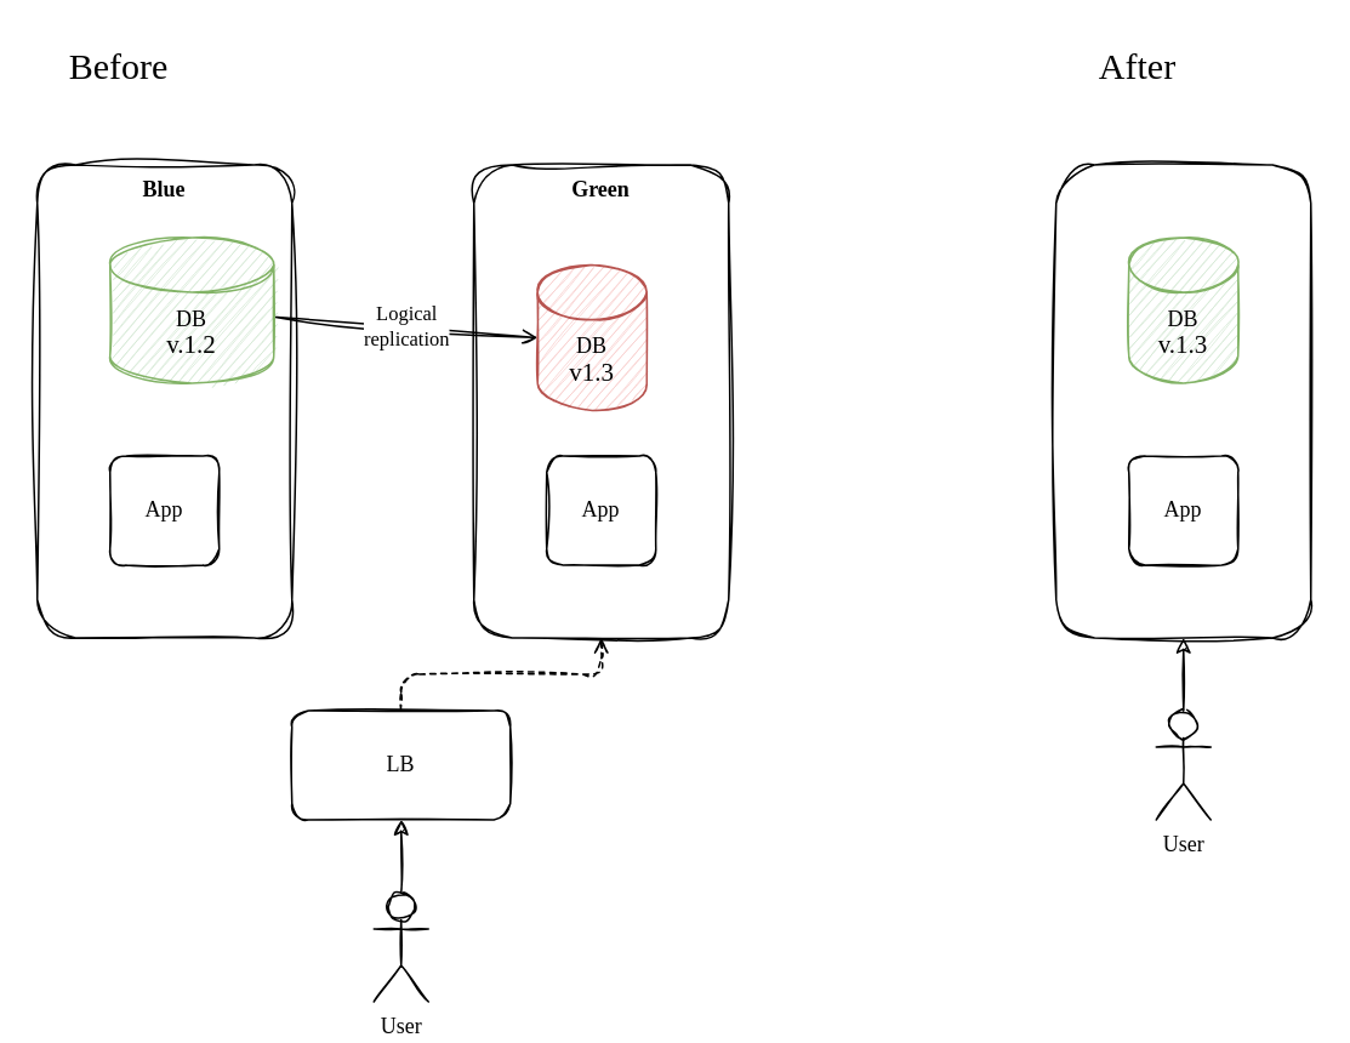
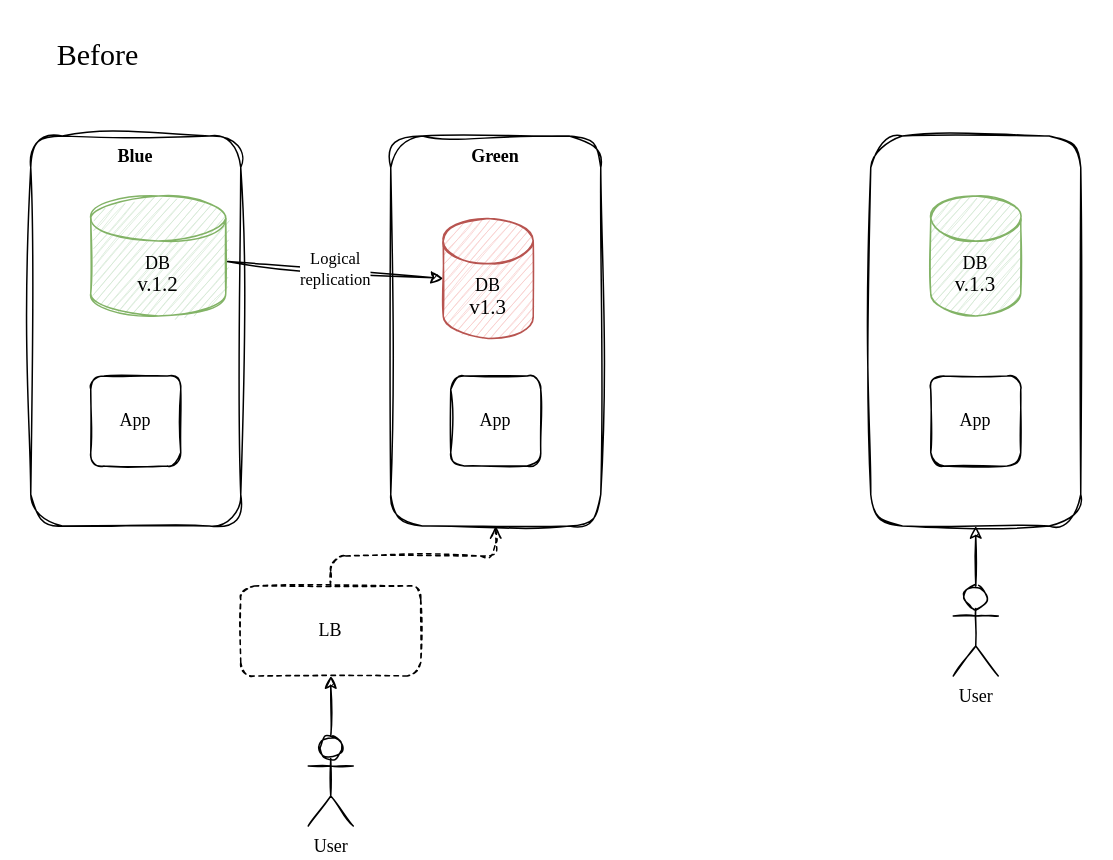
  <mxCell id="0" />
  <mxCell id="1" parent="0" />
  <mxCell id="2" value="Blue" style="rounded=1;whiteSpace=wrap;html=1;sketch=1;curveFitting=1;jiggle=2;fontFamily=Architects Daughter;fontSource=https%3A%2F%2Ffonts.googleapis.com%2Fcss%3Ffamily%3DArchitects%2BDaughter;verticalAlign=top;fontStyle=1;fillColor=none;" parent="1" vertex="1"><mxGeometry y="90" width="140" height="260" as="geometry" x="20" /></mxCell>
- <mxCell id="3" value="Logical&lt;br&gt;replication" style="edgeStyle=none;html=1;entryX=0;entryY=0.5;entryDx=0;entryDy=0;entryPerimeter=0;fontFamily=Architects Daughter;fontSource=https%3A%2F%2Ffonts.googleapis.com%2Fcss%3Ffamily%3DArchitects%2BDaughter;sketch=1;curveFitting=1;jiggle=2;endArrow=open;" parent="1" source="4" target="7" edge="1"><mxGeometry relative="1" as="geometry"><mxPoint as="offset" /></mxGeometry></mxCell>
+ <mxCell id="3" value="Logical&lt;br&gt;replication" style="edgeStyle=none;html=1;entryX=0;entryY=0.5;entryDx=0;entryDy=0;entryPerimeter=0;fontFamily=Architects Daughter;fontSource=https%3A%2F%2Ffonts.googleapis.com%2Fcss%3Ffamily%3DArchitects%2BDaughter;sketch=1;curveFitting=1;jiggle=2;" parent="1" source="4" target="7" edge="1"><mxGeometry relative="1" as="geometry"><mxPoint as="offset" /></mxGeometry></mxCell>
  <mxCell id="4" value="DB&lt;br&gt;&lt;font style=&quot;font-size: 14px;&quot;&gt;v.1.2&lt;/font&gt;" style="shape=cylinder3;whiteSpace=wrap;html=1;boundedLbl=1;backgroundOutline=1;size=15;rounded=1;sketch=1;fontFamily=Architects Daughter;fontSource=https%3A%2F%2Ffonts.googleapis.com%2Fcss%3Ffamily%3DArchitects%2BDaughter;fillColor=#d5e8d4;strokeColor=#82b366;" parent="1" vertex="1"><mxGeometry x="60" y="130" width="90" height="80" as="geometry" /></mxCell>
  <mxCell id="5" value="App" style="rounded=1;whiteSpace=wrap;html=1;sketch=1;fontFamily=Architects Daughter;fontSource=https%3A%2F%2Ffonts.googleapis.com%2Fcss%3Ffamily%3DArchitects%2BDaughter;fillColor=none;" parent="1" vertex="1"><mxGeometry x="60" y="250" width="60" height="60" as="geometry" /></mxCell>
  <mxCell id="6" value="Green" style="rounded=1;whiteSpace=wrap;html=1;fontFamily=Architects Daughter;fontSource=https%3A%2F%2Ffonts.googleapis.com%2Fcss%3Ffamily%3DArchitects%2BDaughter;verticalAlign=top;fontStyle=1;fillColor=none;sketch=1;curveFitting=1;jiggle=2;" parent="1" vertex="1"><mxGeometry x="260" y="90" width="140" height="260" as="geometry" /></mxCell>
  <mxCell id="7" value="DB&lt;br&gt;&lt;font style=&quot;font-size: 14px;&quot;&gt;v1.3&lt;/font&gt;" style="shape=cylinder3;whiteSpace=wrap;html=1;boundedLbl=1;backgroundOutline=1;size=15;rounded=1;sketch=1;fontFamily=Architects Daughter;fontSource=https%3A%2F%2Ffonts.googleapis.com%2Fcss%3Ffamily%3DArchitects%2BDaughter;fillColor=#f8cecc;strokeColor=#b85450;" parent="1" vertex="1"><mxGeometry x="295" y="145" width="60" height="80" as="geometry" /></mxCell>
  <mxCell id="8" value="App" style="rounded=1;whiteSpace=wrap;html=1;sketch=1;fontFamily=Architects Daughter;fontSource=https%3A%2F%2Ffonts.googleapis.com%2Fcss%3Ffamily%3DArchitects%2BDaughter;fillColor=none;" parent="1" vertex="1"><mxGeometry x="300" y="250" width="60" height="60" as="geometry" /></mxCell>
  <mxCell id="9" value="Before" style="text;html=1;strokeColor=none;fillColor=none;align=center;verticalAlign=middle;whiteSpace=wrap;rounded=0;sketch=1;fontFamily=Architects Daughter;fontSource=https%3A%2F%2Ffonts.googleapis.com%2Fcss%3Ffamily%3DArchitects%2BDaughter;fontSize=20;" parent="1" vertex="1"><mxGeometry y="20" width="90" height="30" as="geometry" x="20" /></mxCell>
  <mxCell id="10" value="" style="edgeStyle=none;sketch=1;html=1;fontFamily=Architects Daughter;fontSource=https%3A%2F%2Ffonts.googleapis.com%2Fcss%3Ffamily%3DArchitects%2BDaughter;fontSize=12;" parent="1" source="11" target="13" edge="1"><mxGeometry relative="1" as="geometry" /></mxCell>
  <mxCell id="11" value="User" style="shape=umlActor;verticalLabelPosition=bottom;verticalAlign=top;html=1;outlineConnect=0;rounded=1;sketch=1;fontFamily=Architects Daughter;fontSource=https%3A%2F%2Ffonts.googleapis.com%2Fcss%3Ffamily%3DArchitects%2BDaughter;fontSize=12;fillColor=none;" parent="1" vertex="1"><mxGeometry x="205" y="490" width="30" height="60" as="geometry" /></mxCell>
  <mxCell id="12" style="edgeStyle=orthogonalEdgeStyle;html=1;entryX=0.5;entryY=1;entryDx=0;entryDy=0;fontSize=14;sketch=1;curveFitting=1;jiggle=2;dashed=1;endArrow=open;" parent="1" source="13" target="6" edge="1"><mxGeometry relative="1" as="geometry" /></mxCell>
- <mxCell id="13" value="LB" style="rounded=1;whiteSpace=wrap;html=1;sketch=1;fontFamily=Architects Daughter;fontSource=https%3A%2F%2Ffonts.googleapis.com%2Fcss%3Ffamily%3DArchitects%2BDaughter;fontSize=12;fillColor=none;" parent="1" vertex="1"><mxGeometry x="160" y="390" width="120" height="60" as="geometry" /></mxCell>
+ <mxCell id="13" value="LB" style="rounded=1;whiteSpace=wrap;html=1;sketch=1;fontFamily=Architects Daughter;fontSource=https%3A%2F%2Ffonts.googleapis.com%2Fcss%3Ffamily%3DArchitects%2BDaughter;fontSize=12;fillColor=none;dashed=1;" parent="1" vertex="1"><mxGeometry x="160" y="390" width="120" height="60" as="geometry" /></mxCell>
  <mxCell id="14" value="" style="rounded=1;whiteSpace=wrap;html=1;sketch=1;curveFitting=1;jiggle=2;fontFamily=Architects Daughter;fontSource=https%3A%2F%2Ffonts.googleapis.com%2Fcss%3Ffamily%3DArchitects%2BDaughter;verticalAlign=top;fontStyle=1;fillColor=none;" parent="1" vertex="1"><mxGeometry x="580" y="90" width="140" height="260" as="geometry" /></mxCell>
  <mxCell id="15" value="DB&lt;br&gt;&lt;font style=&quot;font-size: 14px;&quot;&gt;v.1.3&lt;/font&gt;" style="shape=cylinder3;whiteSpace=wrap;html=1;boundedLbl=1;backgroundOutline=1;size=15;rounded=1;sketch=1;fontFamily=Architects Daughter;fontSource=https%3A%2F%2Ffonts.googleapis.com%2Fcss%3Ffamily%3DArchitects%2BDaughter;fillColor=#d5e8d4;strokeColor=#82b366;" parent="1" vertex="1"><mxGeometry x="620" y="130" width="60" height="80" as="geometry" /></mxCell>
  <mxCell id="16" value="App" style="rounded=1;whiteSpace=wrap;html=1;sketch=1;fontFamily=Architects Daughter;fontSource=https%3A%2F%2Ffonts.googleapis.com%2Fcss%3Ffamily%3DArchitects%2BDaughter;fillColor=none;" parent="1" vertex="1"><mxGeometry x="620" y="250" width="60" height="60" as="geometry" /></mxCell>
- <mxCell id="17" value="After" style="text;html=1;strokeColor=none;fillColor=none;align=center;verticalAlign=middle;whiteSpace=wrap;rounded=0;sketch=1;fontFamily=Architects Daughter;fontSource=https%3A%2F%2Ffonts.googleapis.com%2Fcss%3Ffamily%3DArchitects%2BDaughter;fontSize=20;" parent="1" vertex="1"><mxGeometry x="580" y="20" width="90" height="30" as="geometry" /></mxCell>
  <mxCell id="18" style="edgeStyle=orthogonalEdgeStyle;sketch=1;html=1;entryX=0.5;entryY=1;entryDx=0;entryDy=0;fontSize=14;" parent="1" source="19" target="14" edge="1"><mxGeometry relative="1" as="geometry" /></mxCell>
  <mxCell id="19" value="User" style="shape=umlActor;verticalLabelPosition=bottom;verticalAlign=top;html=1;outlineConnect=0;rounded=1;sketch=1;fontFamily=Architects Daughter;fontSource=https%3A%2F%2Ffonts.googleapis.com%2Fcss%3Ffamily%3DArchitects%2BDaughter;fontSize=12;fillColor=none;" parent="1" vertex="1"><mxGeometry x="635" y="390" width="30" height="60" as="geometry" /></mxCell>
